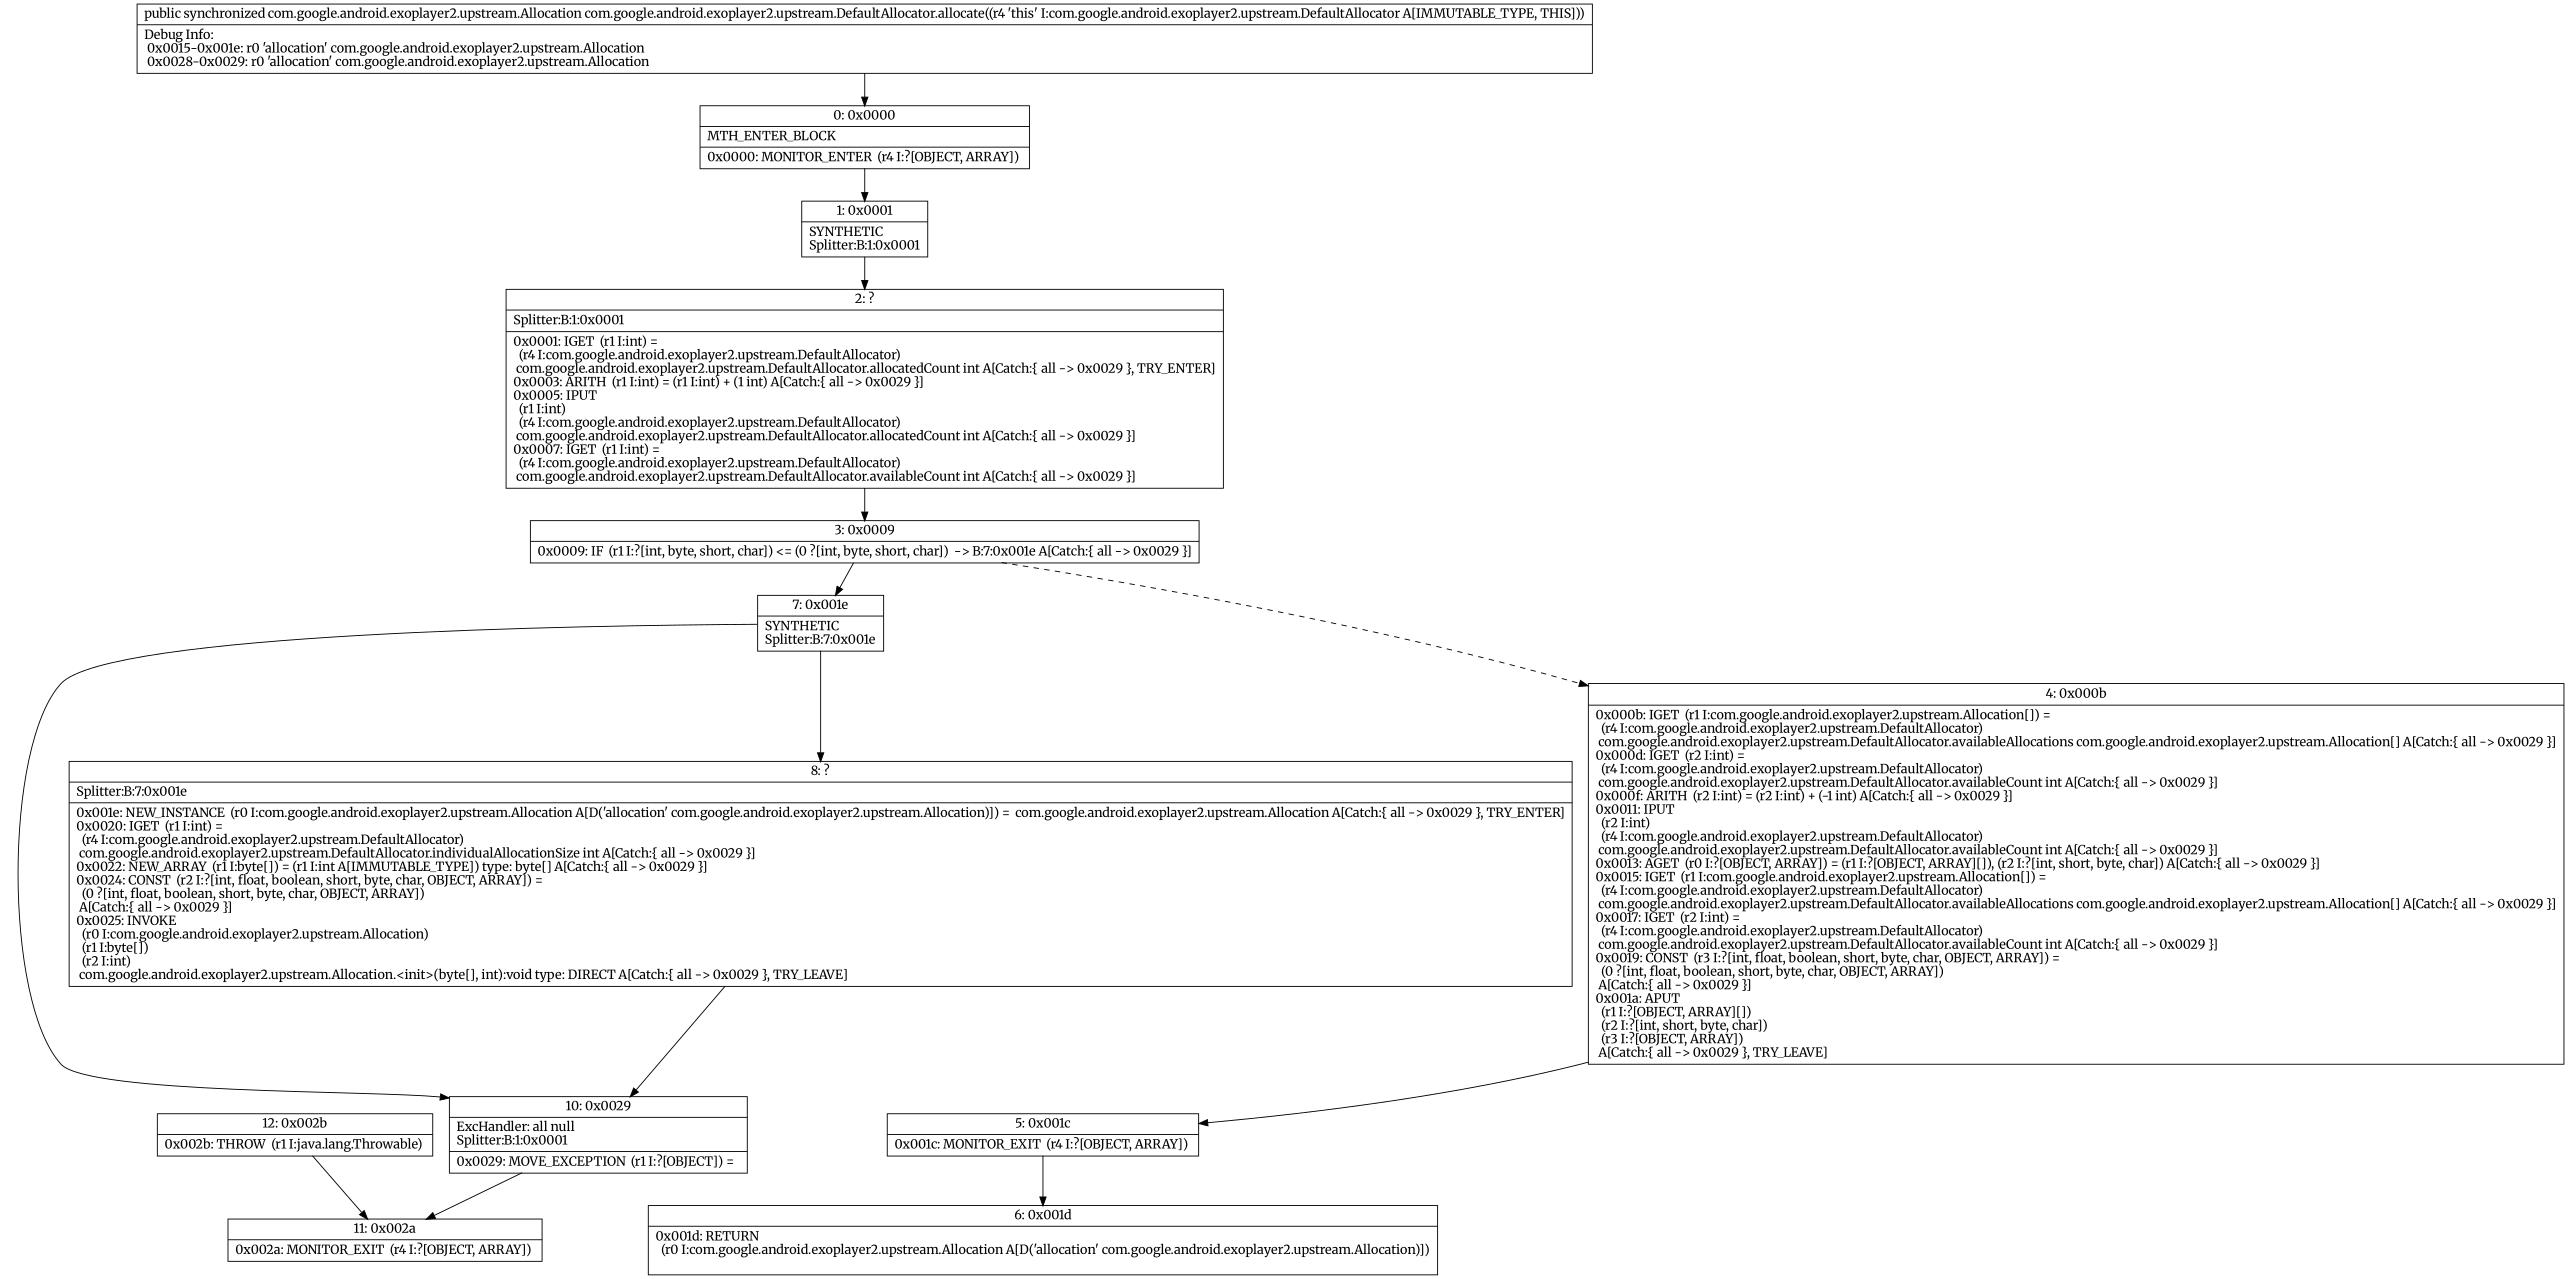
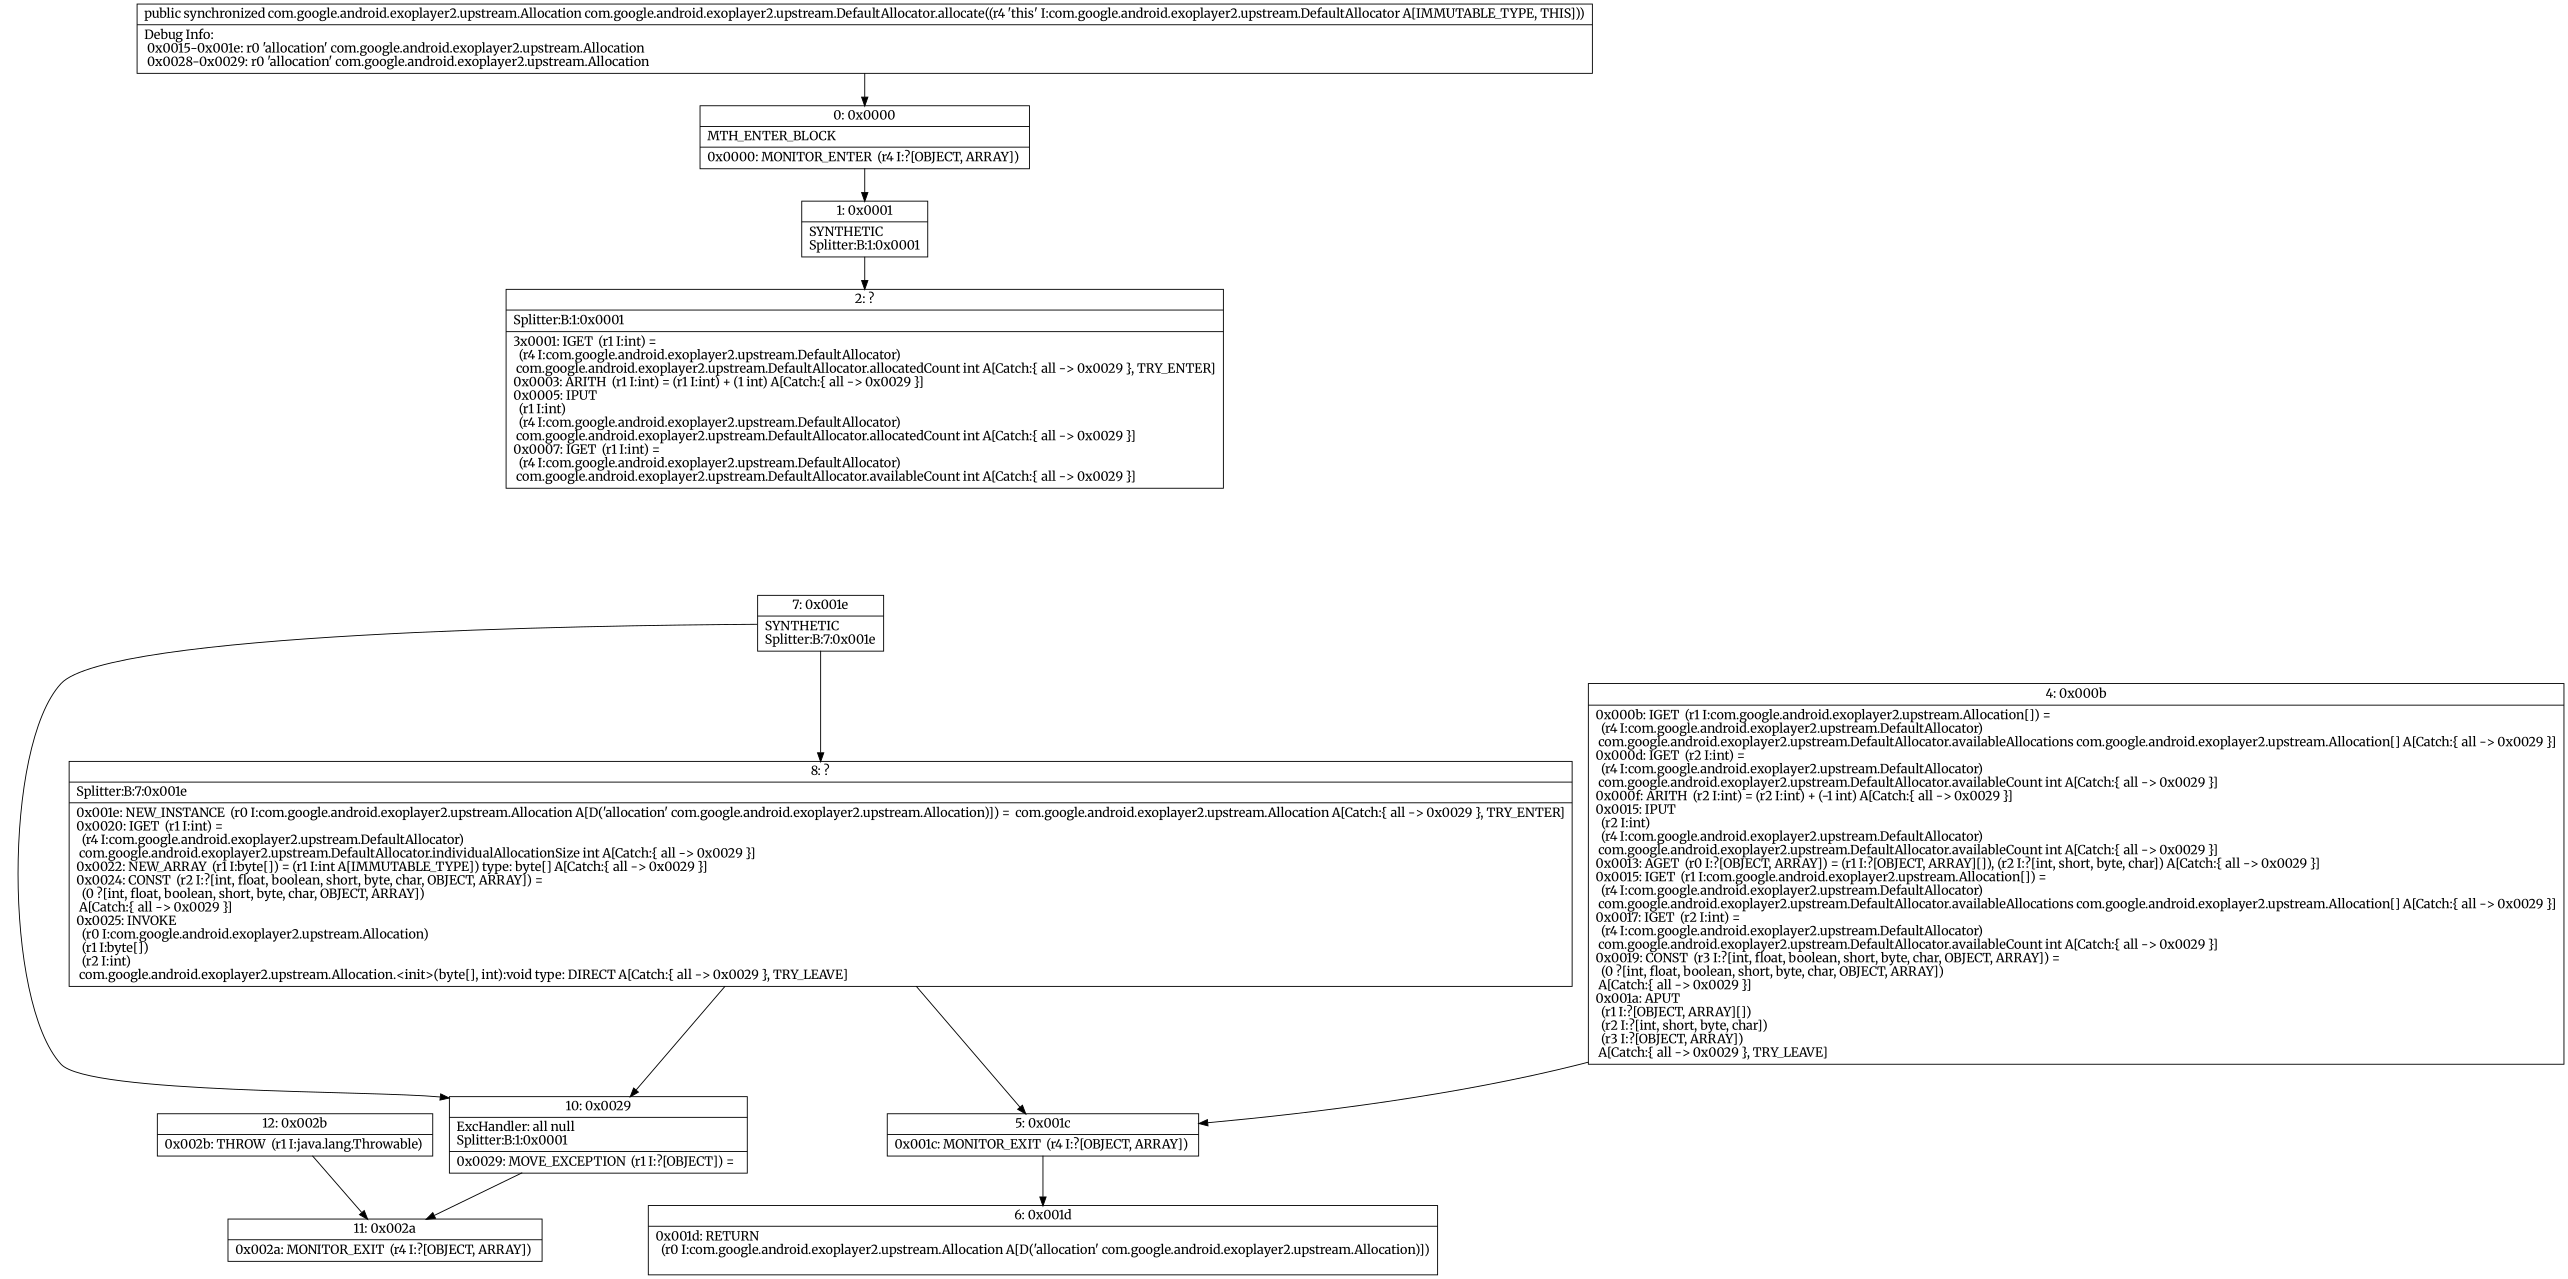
  digraph {
    fontname=Merriweather
    node [fontname=Merriweather shape=record]
    edge [fontname=Merriweather]
    n1 [label="{0\:\ 0x0000|MTH_ENTER_BLOCK\l|0x0000: MONITOR_ENTER  (r4 I:?[OBJECT, ARRAY]) \l}"]
    n2 [label="{1\:\ 0x0001|SYNTHETIC\lSplitter:B:1:0x0001\l}"]
-   n3 [label="{2\:\ ?|Splitter:B:1:0x0001\l|0x0001: IGET  (r1 I:int) = \l  (r4 I:com.google.android.exoplayer2.upstream.DefaultAllocator)\l com.google.android.exoplayer2.upstream.DefaultAllocator.allocatedCount int A[Catch:\{ all \-\> 0x0029 \}, TRY_ENTER]\l0x0003: ARITH  (r1 I:int) = (r1 I:int) + (1 int) A[Catch:\{ all \-\> 0x0029 \}]\l0x0005: IPUT  \l  (r1 I:int)\l  (r4 I:com.google.android.exoplayer2.upstream.DefaultAllocator)\l com.google.android.exoplayer2.upstream.DefaultAllocator.allocatedCount int A[Catch:\{ all \-\> 0x0029 \}]\l0x0007: IGET  (r1 I:int) = \l  (r4 I:com.google.android.exoplayer2.upstream.DefaultAllocator)\l com.google.android.exoplayer2.upstream.DefaultAllocator.availableCount int A[Catch:\{ all \-\> 0x0029 \}]\l}"]
-   n4 [label="{3\:\ 0x0009|0x0009: IF  (r1 I:?[int, byte, short, char]) \<= (0 ?[int, byte, short, char])  \-\> B:7:0x001e A[Catch:\{ all \-\> 0x0029 \}]\l}"]
+   n3 [label="{2\:\ ?|Splitter:B:1:0x0001\l|3x0001: IGET  (r1 I:int) = \l  (r4 I:com.google.android.exoplayer2.upstream.DefaultAllocator)\l com.google.android.exoplayer2.upstream.DefaultAllocator.allocatedCount int A[Catch:\{ all \-\> 0x0029 \}, TRY_ENTER]\l0x0003: ARITH  (r1 I:int) = (r1 I:int) + (1 int) A[Catch:\{ all \-\> 0x0029 \}]\l0x0005: IPUT  \l  (r1 I:int)\l  (r4 I:com.google.android.exoplayer2.upstream.DefaultAllocator)\l com.google.android.exoplayer2.upstream.DefaultAllocator.allocatedCount int A[Catch:\{ all \-\> 0x0029 \}]\l0x0007: IGET  (r1 I:int) = \l  (r4 I:com.google.android.exoplayer2.upstream.DefaultAllocator)\l com.google.android.exoplayer2.upstream.DefaultAllocator.availableCount int A[Catch:\{ all \-\> 0x0029 \}]\l}"]
    n5 [label="{10\:\ 0x0029|ExcHandler: all null\lSplitter:B:1:0x0001\l|0x0029: MOVE_EXCEPTION  (r1 I:?[OBJECT]) =  \l}"]
    n6 [label="{11\:\ 0x002a|0x002a: MONITOR_EXIT  (r4 I:?[OBJECT, ARRAY]) \l}"]
-   n7 [label="{4\:\ 0x000b|0x000b: IGET  (r1 I:com.google.android.exoplayer2.upstream.Allocation[]) = \l  (r4 I:com.google.android.exoplayer2.upstream.DefaultAllocator)\l com.google.android.exoplayer2.upstream.DefaultAllocator.availableAllocations com.google.android.exoplayer2.upstream.Allocation[] A[Catch:\{ all \-\> 0x0029 \}]\l0x000d: IGET  (r2 I:int) = \l  (r4 I:com.google.android.exoplayer2.upstream.DefaultAllocator)\l com.google.android.exoplayer2.upstream.DefaultAllocator.availableCount int A[Catch:\{ all \-\> 0x0029 \}]\l0x000f: ARITH  (r2 I:int) = (r2 I:int) + (\-1 int) A[Catch:\{ all \-\> 0x0029 \}]\l0x0011: IPUT  \l  (r2 I:int)\l  (r4 I:com.google.android.exoplayer2.upstream.DefaultAllocator)\l com.google.android.exoplayer2.upstream.DefaultAllocator.availableCount int A[Catch:\{ all \-\> 0x0029 \}]\l0x0013: AGET  (r0 I:?[OBJECT, ARRAY]) = (r1 I:?[OBJECT, ARRAY][]), (r2 I:?[int, short, byte, char]) A[Catch:\{ all \-\> 0x0029 \}]\l0x0015: IGET  (r1 I:com.google.android.exoplayer2.upstream.Allocation[]) = \l  (r4 I:com.google.android.exoplayer2.upstream.DefaultAllocator)\l com.google.android.exoplayer2.upstream.DefaultAllocator.availableAllocations com.google.android.exoplayer2.upstream.Allocation[] A[Catch:\{ all \-\> 0x0029 \}]\l0x0017: IGET  (r2 I:int) = \l  (r4 I:com.google.android.exoplayer2.upstream.DefaultAllocator)\l com.google.android.exoplayer2.upstream.DefaultAllocator.availableCount int A[Catch:\{ all \-\> 0x0029 \}]\l0x0019: CONST  (r3 I:?[int, float, boolean, short, byte, char, OBJECT, ARRAY]) = \l  (0 ?[int, float, boolean, short, byte, char, OBJECT, ARRAY])\l A[Catch:\{ all \-\> 0x0029 \}]\l0x001a: APUT  \l  (r1 I:?[OBJECT, ARRAY][])\l  (r2 I:?[int, short, byte, char])\l  (r3 I:?[OBJECT, ARRAY])\l A[Catch:\{ all \-\> 0x0029 \}, TRY_LEAVE]\l}"]
+   n7 [label="{4\:\ 0x000b|0x000b: IGET  (r1 I:com.google.android.exoplayer2.upstream.Allocation[]) = \l  (r4 I:com.google.android.exoplayer2.upstream.DefaultAllocator)\l com.google.android.exoplayer2.upstream.DefaultAllocator.availableAllocations com.google.android.exoplayer2.upstream.Allocation[] A[Catch:\{ all \-\> 0x0029 \}]\l0x000d: IGET  (r2 I:int) = \l  (r4 I:com.google.android.exoplayer2.upstream.DefaultAllocator)\l com.google.android.exoplayer2.upstream.DefaultAllocator.availableCount int A[Catch:\{ all \-\> 0x0029 \}]\l0x000f: ARITH  (r2 I:int) = (r2 I:int) + (\-1 int) A[Catch:\{ all \-\> 0x0029 \}]\l0x0015: IPUT  \l  (r2 I:int)\l  (r4 I:com.google.android.exoplayer2.upstream.DefaultAllocator)\l com.google.android.exoplayer2.upstream.DefaultAllocator.availableCount int A[Catch:\{ all \-\> 0x0029 \}]\l0x0013: AGET  (r0 I:?[OBJECT, ARRAY]) = (r1 I:?[OBJECT, ARRAY][]), (r2 I:?[int, short, byte, char]) A[Catch:\{ all \-\> 0x0029 \}]\l0x0015: IGET  (r1 I:com.google.android.exoplayer2.upstream.Allocation[]) = \l  (r4 I:com.google.android.exoplayer2.upstream.DefaultAllocator)\l com.google.android.exoplayer2.upstream.DefaultAllocator.availableAllocations com.google.android.exoplayer2.upstream.Allocation[] A[Catch:\{ all \-\> 0x0029 \}]\l0x0017: IGET  (r2 I:int) = \l  (r4 I:com.google.android.exoplayer2.upstream.DefaultAllocator)\l com.google.android.exoplayer2.upstream.DefaultAllocator.availableCount int A[Catch:\{ all \-\> 0x0029 \}]\l0x0019: CONST  (r3 I:?[int, float, boolean, short, byte, char, OBJECT, ARRAY]) = \l  (0 ?[int, float, boolean, short, byte, char, OBJECT, ARRAY])\l A[Catch:\{ all \-\> 0x0029 \}]\l0x001a: APUT  \l  (r1 I:?[OBJECT, ARRAY][])\l  (r2 I:?[int, short, byte, char])\l  (r3 I:?[OBJECT, ARRAY])\l A[Catch:\{ all \-\> 0x0029 \}, TRY_LEAVE]\l}"]
    n8 [label="{7\:\ 0x001e|SYNTHETIC\lSplitter:B:7:0x001e\l}"]
    n9 [label="{5\:\ 0x001c|0x001c: MONITOR_EXIT  (r4 I:?[OBJECT, ARRAY]) \l}"]
    n10 [label="{8\:\ ?|Splitter:B:7:0x001e\l|0x001e: NEW_INSTANCE  (r0 I:com.google.android.exoplayer2.upstream.Allocation A[D('allocation' com.google.android.exoplayer2.upstream.Allocation)]) =  com.google.android.exoplayer2.upstream.Allocation A[Catch:\{ all \-\> 0x0029 \}, TRY_ENTER]\l0x0020: IGET  (r1 I:int) = \l  (r4 I:com.google.android.exoplayer2.upstream.DefaultAllocator)\l com.google.android.exoplayer2.upstream.DefaultAllocator.individualAllocationSize int A[Catch:\{ all \-\> 0x0029 \}]\l0x0022: NEW_ARRAY  (r1 I:byte[]) = (r1 I:int A[IMMUTABLE_TYPE]) type: byte[] A[Catch:\{ all \-\> 0x0029 \}]\l0x0024: CONST  (r2 I:?[int, float, boolean, short, byte, char, OBJECT, ARRAY]) = \l  (0 ?[int, float, boolean, short, byte, char, OBJECT, ARRAY])\l A[Catch:\{ all \-\> 0x0029 \}]\l0x0025: INVOKE  \l  (r0 I:com.google.android.exoplayer2.upstream.Allocation)\l  (r1 I:byte[])\l  (r2 I:int)\l com.google.android.exoplayer2.upstream.Allocation.\<init\>(byte[], int):void type: DIRECT A[Catch:\{ all \-\> 0x0029 \}, TRY_LEAVE]\l}"]
    n11 [label="{6\:\ 0x001d|0x001d: RETURN  \l  (r0 I:com.google.android.exoplayer2.upstream.Allocation A[D('allocation' com.google.android.exoplayer2.upstream.Allocation)])\l \l}"]
    n12 [label="{12\:\ 0x002b|0x002b: THROW  (r1 I:java.lang.Throwable) \l}"]
    n13 [label="{public synchronized com.google.android.exoplayer2.upstream.Allocation com.google.android.exoplayer2.upstream.DefaultAllocator.allocate((r4 'this' I:com.google.android.exoplayer2.upstream.DefaultAllocator A[IMMUTABLE_TYPE, THIS]))  | Debug Info:\l  0x0015\-0x001e: r0 'allocation' com.google.android.exoplayer2.upstream.Allocation\l  0x0028\-0x0029: r0 'allocation' com.google.android.exoplayer2.upstream.Allocation\l}"]
    n1 -> n2
    n2 -> n3
-   n3 -> n4
-   n4 -> n7 [style=dashed]
-   n4 -> n8
    n5 -> n6
    n7 -> n9
    n8 -> n5
    n8 -> n10
    n9 -> n11
    n10 -> n5
+   n10 -> n9
    n12 -> n6
    n13 -> n1
  }
